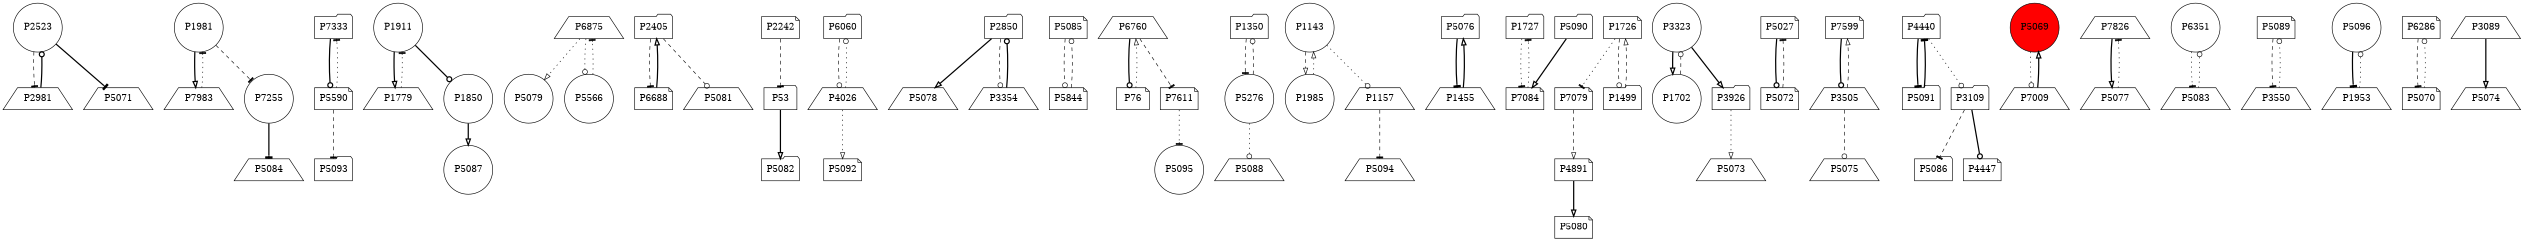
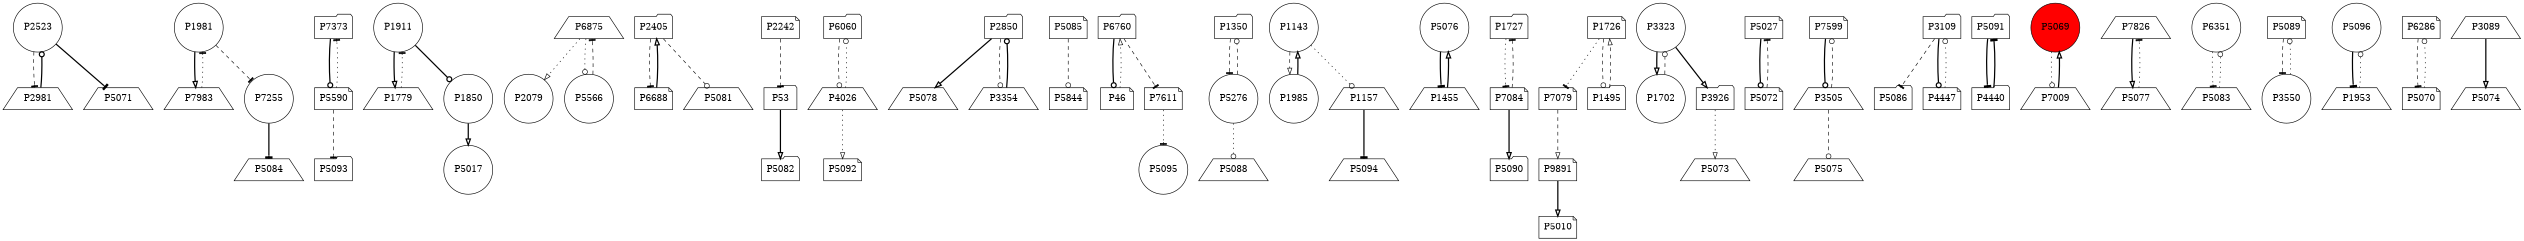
  digraph {
    node [shape=trapezium]
    edge [arrowhead=tee style=bold]
    P2523 [shape=circle]
    P2981
    P5071
    P1981 [shape=circle]
    P7983
    P7255 [shape=circle]
    P5084
-   P7333 [shape=folder]
+   P7333 [shape=folder label=P7373]
    P5590 [shape=note]
    P5093 [shape=folder]
    P1911 [shape=circle]
    P1779
    P1850 [shape=circle]
-   P5087 [shape=circle]
-   P5079 [shape=circle]
+   P5087 [shape=circle label=P5017]
+   P5079 [shape=circle label=P2079]
    P6875
    P5566 [shape=circle]
    P2405 [shape=folder]
    P6688 [shape=note]
    P5081
    P2242 [shape=note]
    P53 [shape=folder]
    P5082 [shape=folder]
    P6060 [shape=folder]
    P4026
    P5092 [shape=note]
    P2850 [shape=folder]
    P5078
    P3354
    P5085 [shape=note]
    P5844 [shape=note]
-   P6760
-   P46 [shape=note label=P76]
+   P6760 [shape=folder]
+   P46 [shape=note]
    P7611 [shape=note]
    P5095 [shape=circle]
    P1350 [shape=folder]
    P5276 [shape=circle]
    P5088
    P1143 [shape=circle]
    P1985 [shape=circle]
    P1157
    P5094
-   P5076 [shape=folder]
+   P5076 [shape=circle]
    P1455
    P1727 [shape=folder]
    P7084 [shape=note]
    P5090 [shape=folder]
-   P4891 [shape=note]
-   P5080 [shape=note]
+   P4891 [shape=note label=P9891]
+   P5080 [shape=note label=P5010]
    P3323 [shape=circle]
    P1702 [shape=circle]
    P3926 [shape=folder]
    P5073
    P5027 [shape=note]
    P5072 [shape=note]
    P7599 [shape=note]
    P3505
    P5075
    P3109 [shape=folder]
    P5086 [shape=folder]
    P4447 [shape=note]
    P5091 [shape=folder]
    P4440 [shape=folder]
    P5069 [fillcolor=red shape=circle style=filled]
    P7009
    P7826
    P5077
    P6351 [shape=circle]
    P5083
    P5089 [shape=note]
-   P3550
+   P3550 [shape=circle]
    P5096 [shape=circle]
    P1953
    P7079 [shape=note]
    P1726 [shape=note]
-   P1495 [shape=folder label=P1499]
+   P1495 [shape=folder]
    P6286 [shape=note]
    P5070 [shape=note]
    P3089
    P5074
    P2523 -> P2981 [style=dashed]
    P2523 -> P5071
    P2981 -> P2523 [arrowhead=odot]
    P1981 -> P7983 [arrowhead=onormal]
    P1981 -> P7255 [style=dashed]
    P7983 -> P1981 [style=dotted]
    P7255 -> P5084
    P7333 -> P5590 [arrowhead=odot]
    P5590 -> P7333 [style=dotted]
    P5590 -> P5093 [style=dashed]
    P1911 -> P1779 [arrowhead=onormal]
    P1911 -> P1850 [arrowhead=odot]
    P1779 -> P1911 [style=dotted]
    P1850 -> P5087 [arrowhead=onormal]
    P6875 -> P5079 [arrowhead=onormal style=dotted]
    P6875 -> P5566 [arrowhead=odot style=dotted]
-   P5566 -> P6875 [style=dotted]
+   P5566 -> P6875 [style=dashed]
    P2405 -> P6688 [style=dashed]
    P2405 -> P5081 [arrowhead=odot style=dashed]
    P6688 -> P2405 [arrowhead=onormal]
    P2242 -> P53 [style=dashed]
    P53 -> P5082 [arrowhead=onormal]
    P6060 -> P4026 [arrowhead=odot style=dashed]
    P4026 -> P6060 [arrowhead=odot style=dotted]
    P4026 -> P5092 [arrowhead=onormal style=dotted]
    P2850 -> P5078 [arrowhead=onormal]
    P2850 -> P3354 [arrowhead=odot style=dashed]
    P3354 -> P2850 [arrowhead=odot]
    P5085 -> P5844 [arrowhead=odot style=dashed]
-   P5844 -> P5085 [arrowhead=odot style=dashed]
    P6760 -> P46 [arrowhead=odot]
    P6760 -> P7611 [style=dashed]
    P46 -> P6760 [arrowhead=onormal style=dotted]
    P7611 -> P5095 [style=dotted]
    P1350 -> P5276 [style=dashed]
    P5276 -> P1350 [arrowhead=odot style=dashed]
    P5276 -> P5088 [arrowhead=odot style=dotted]
    P1143 -> P1985 [arrowhead=onormal style=dashed]
    P1143 -> P1157 [arrowhead=odot style=dotted]
-   P1985 -> P1143 [arrowhead=onormal style=dotted]
-   P1157 -> P5094 [style=dashed]
+   P1985 -> P1143 [arrowhead=onormal]
+   P1157 -> P5094
    P5076 -> P1455
    P1455 -> P5076 [arrowhead=onormal]
    P1727 -> P7084 [style=dotted]
-   P7084 -> P1727 [style=dotted]
-   P5090 -> P7084 [arrowhead=onormal]
+   P7084 -> P1727 [style=dashed]
+   P7084 -> P5090 [arrowhead=onormal]
    P4891 -> P5080 [arrowhead=onormal]
    P3323 -> P1702 [arrowhead=onormal]
    P3323 -> P3926 [arrowhead=onormal]
    P1702 -> P3323 [arrowhead=odot style=dashed]
    P3926 -> P5073 [arrowhead=onormal style=dotted]
    P5027 -> P5072 [arrowhead=odot]
    P5072 -> P5027 [style=dashed]
    P7599 -> P3505 [arrowhead=odot]
-   P3505 -> P7599 [arrowhead=onormal style=dashed]
+   P3505 -> P7599 [arrowhead=odot style=dashed]
    P3505 -> P5075 [arrowhead=odot style=dashed]
    P3109 -> P5086 [style=dashed]
    P3109 -> P4447 [arrowhead=odot]
-   P4440 -> P3109 [arrowhead=odot style=dotted]
+   P4447 -> P3109 [arrowhead=odot style=dotted]
    P5091 -> P4440
    P4440 -> P5091
    P5069 -> P7009 [arrowhead=odot style=dotted]
    P7009 -> P5069 [arrowhead=onormal]
    P7826 -> P5077 [arrowhead=onormal]
    P5077 -> P7826 [style=dotted]
    P6351 -> P5083 [style=dotted]
    P5083 -> P6351 [arrowhead=odot style=dotted]
    P5089 -> P3550 [style=dashed]
    P3550 -> P5089 [arrowhead=odot style=dotted]
    P5096 -> P1953
    P1953 -> P5096 [arrowhead=odot style=dotted]
    P7079 -> P4891 [arrowhead=onormal style=dashed]
    P1726 -> P7079 [style=dotted]
    P1726 -> P1495 [arrowhead=odot style=dashed]
    P1495 -> P1726 [arrowhead=onormal style=dashed]
    P6286 -> P5070 [style=dashed]
    P5070 -> P6286 [arrowhead=odot style=dotted]
    P3089 -> P5074 [arrowhead=onormal]
  }
